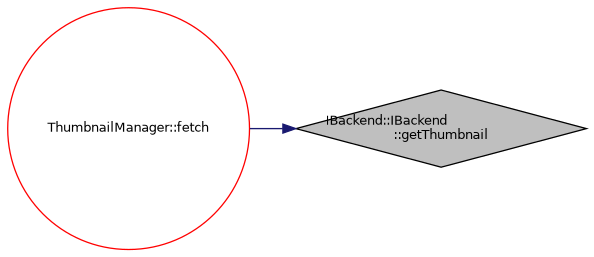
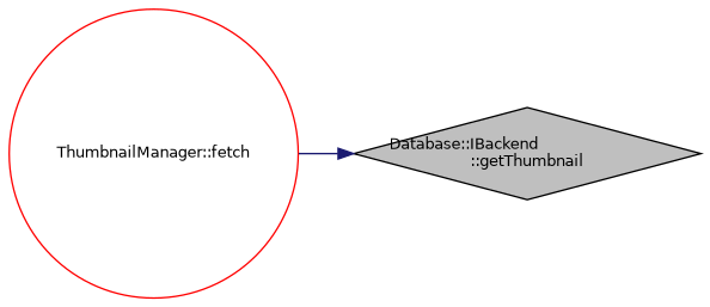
  digraph {
    rankdir=RL
    node [fontname=Helvetica fontsize=10 style=filled]
-   n1 [color=black fillcolor=grey75 fontcolor=black height=0.2 label="IBackend::IBackend\l::getThumbnail" shape=diamond width=0.4]
+   n1 [color=black fillcolor=grey75 fontcolor=black height=0.2 label="Database::IBackend\l::getThumbnail" shape=diamond width=0.4]
    n2 [color=red fillcolor=white height=0.2 label="ThumbnailManager::fetch" shape=circle width=0.4]
    n1 -> n2 [color=midnightblue dir=back fontname=Helvetica fontsize=10 labelfontname=Helvetica labelfontsize=10 style=solid]
  }
